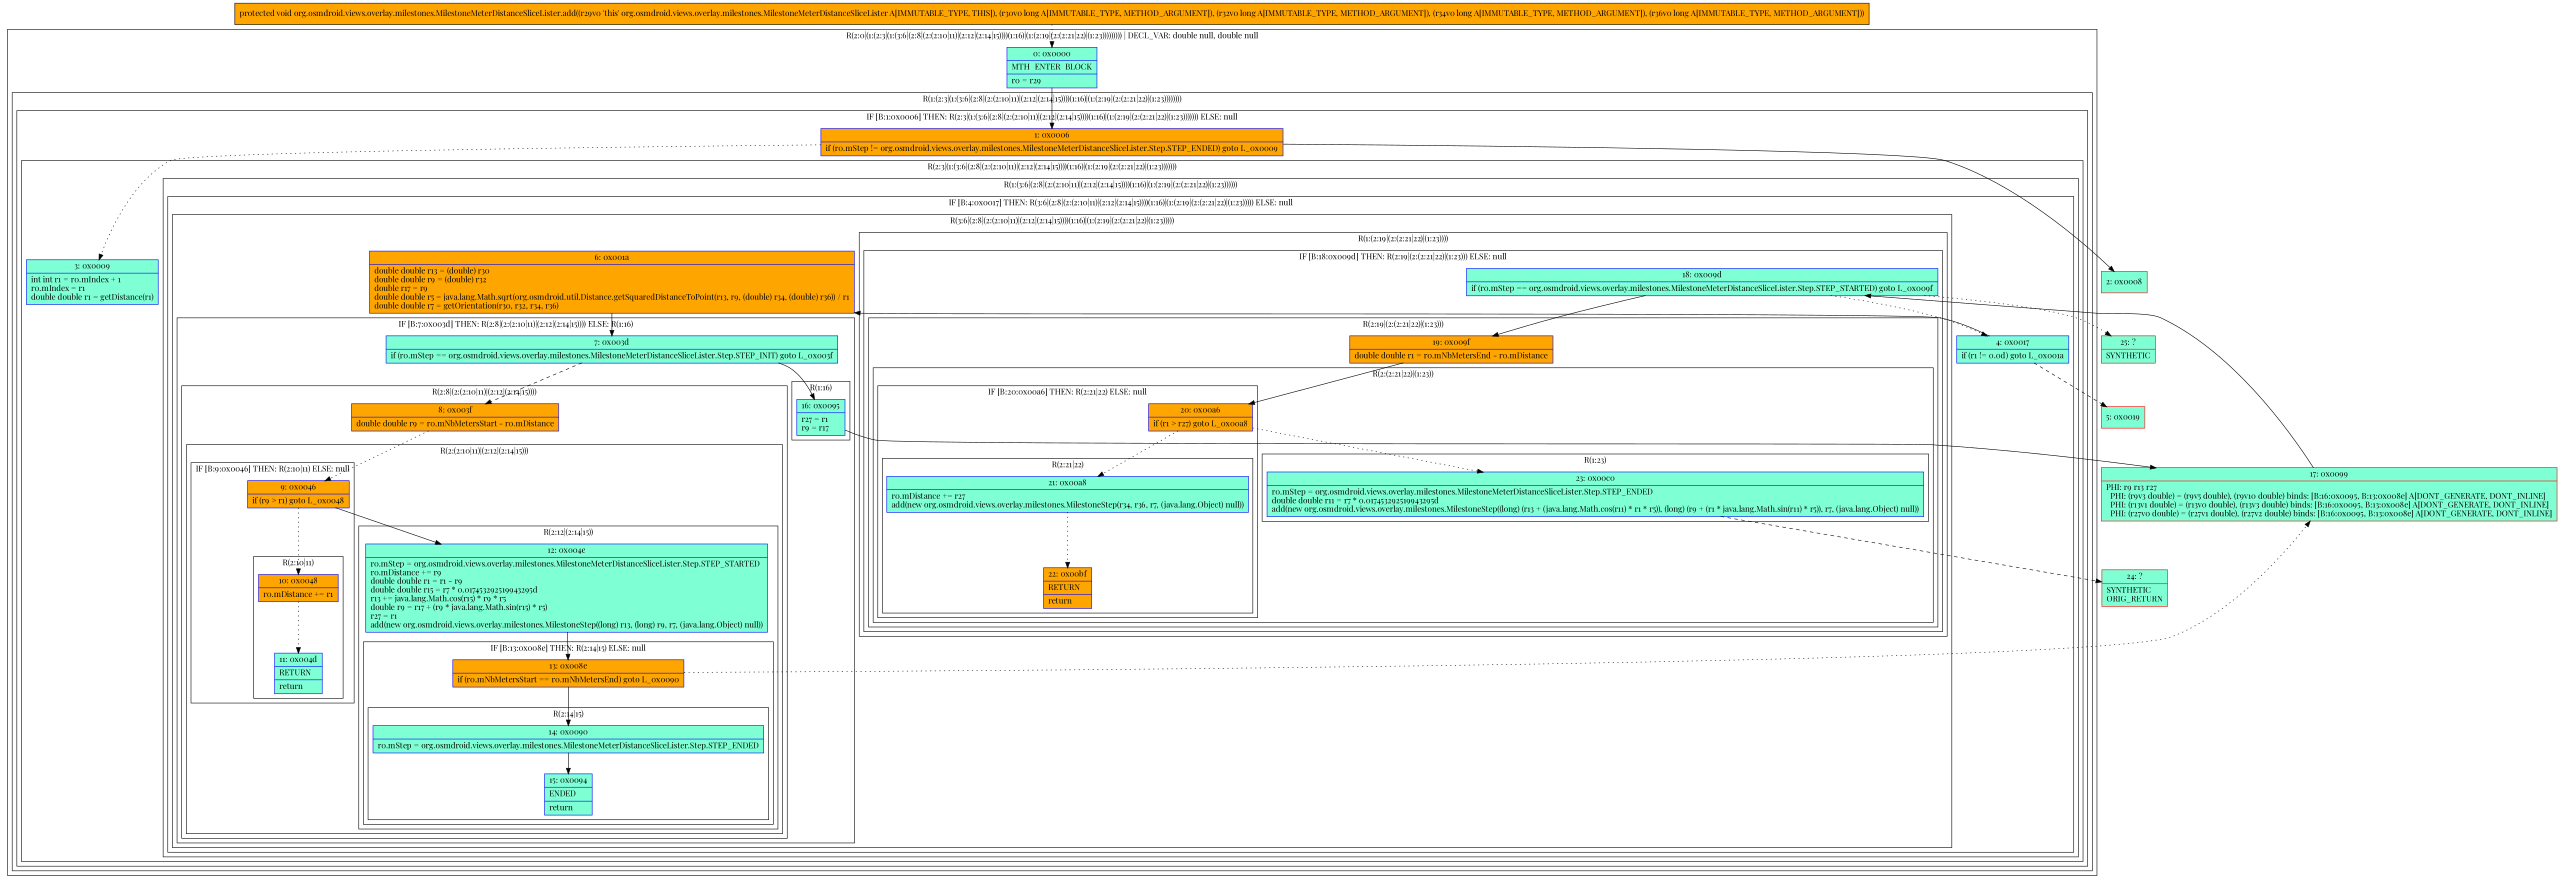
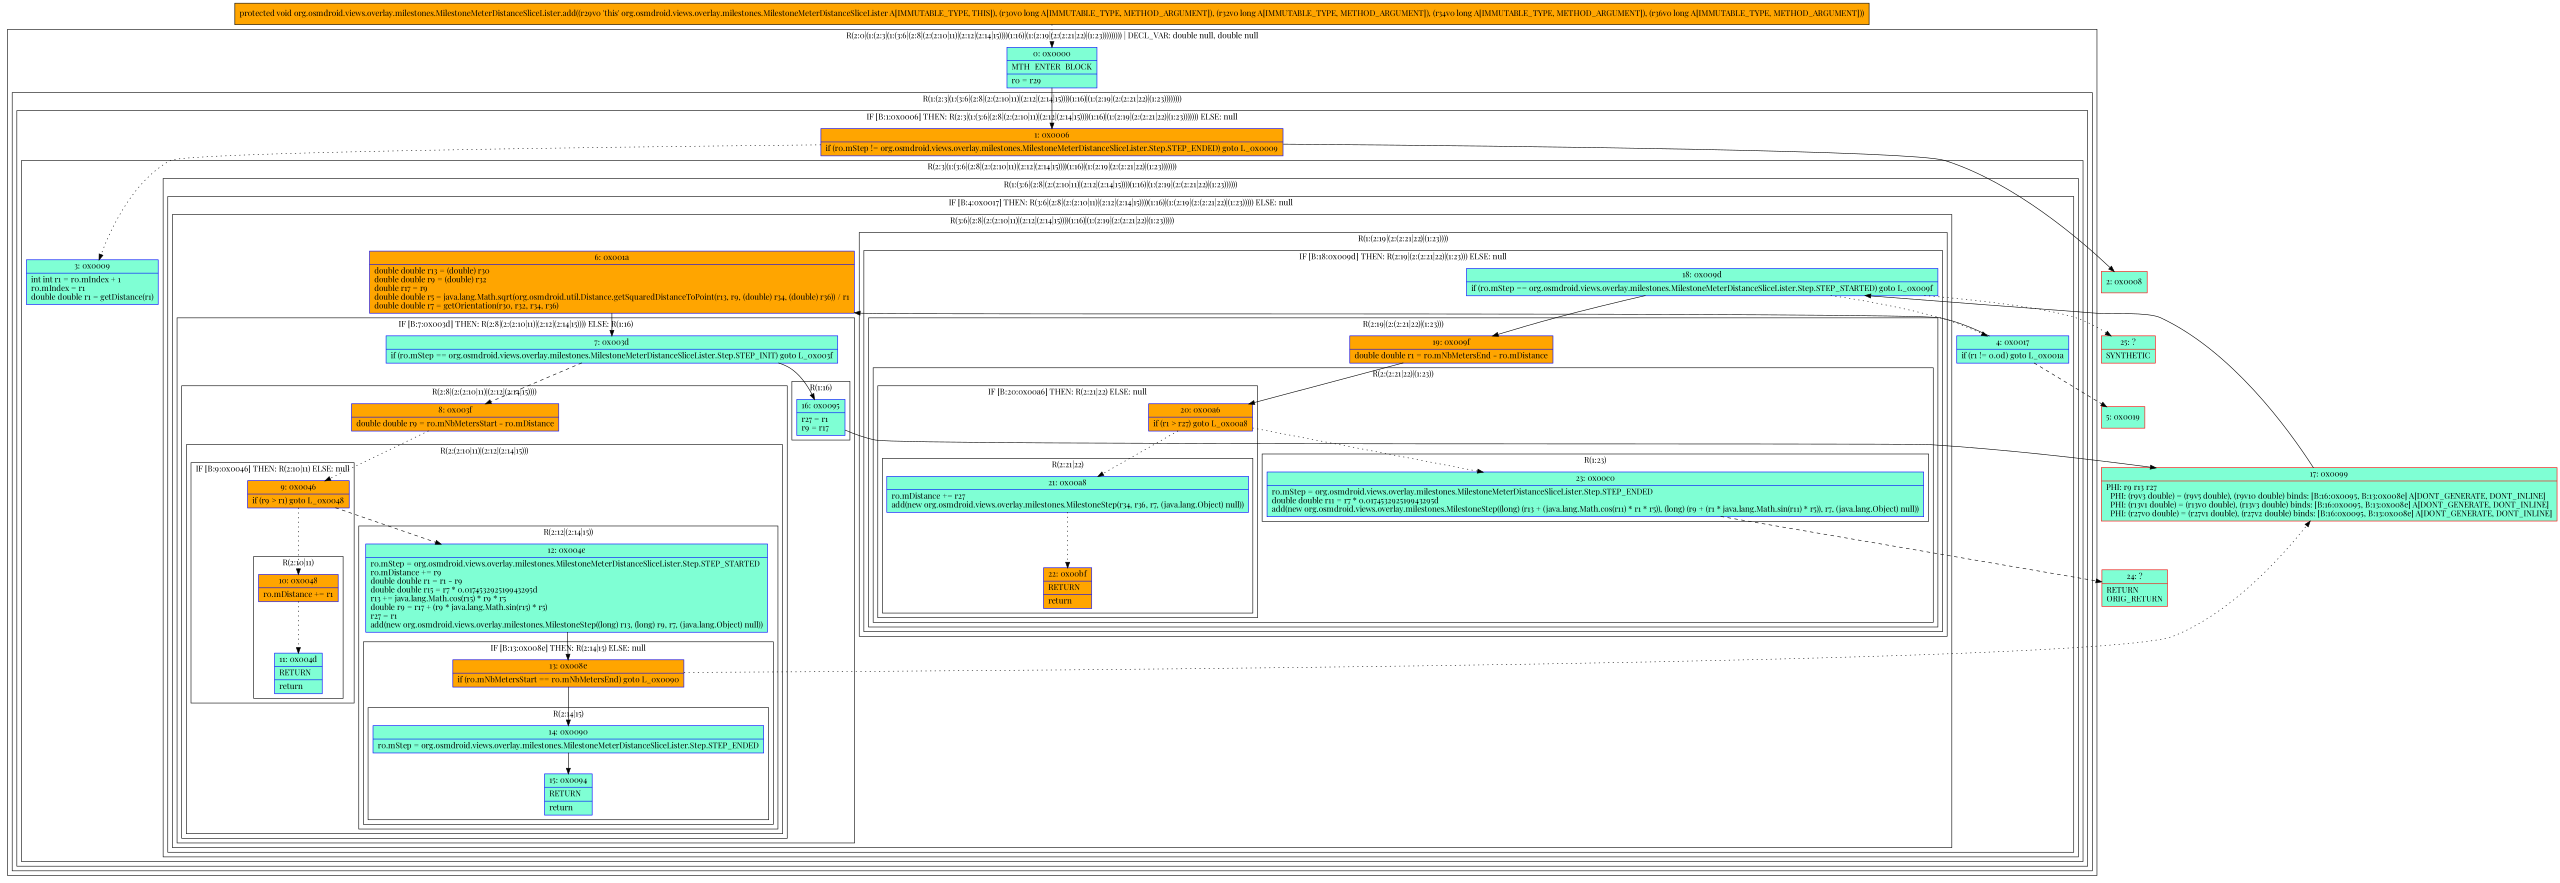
  digraph {
    fontname="Playfair Display"
    node [color=blue fillcolor=aquamarine fontname="Playfair Display" shape=record style=filled]
    edge [fontname="Playfair Display" style=solid]
    n1 [fillcolor=orange label="{10\:\ 0x0048|r0.mDistance += r1\l}"]
    n2 [label="{11\:\ 0x004d|RETURN\l|return\l}"]
    n3 [fillcolor=orange label="{9\:\ 0x0046|if (r9 \> r1) goto L_0x0048\l}"]
    n4 [label="{14\:\ 0x0090|r0.mStep = org.osmdroid.views.overlay.milestones.MilestoneMeterDistanceSliceLister.Step.STEP_ENDED\l}"]
-   n5 [label="{15\:\ 0x0094|ENDED\l|return\l}"]
+   n5 [label="{15\:\ 0x0094|RETURN\l|return\l}"]
    n6 [fillcolor=orange label="{13\:\ 0x008e|if (r0.mNbMetersStart == r0.mNbMetersEnd) goto L_0x0090\l}"]
    n7 [label="{12\:\ 0x004e|r0.mStep = org.osmdroid.views.overlay.milestones.MilestoneMeterDistanceSliceLister.Step.STEP_STARTED\lr0.mDistance += r9\ldouble double r1 = r1 \- r9\ldouble double r15 = r7 * 0.017453292519943295d\lr13 += java.lang.Math.cos(r15) * r9 * r5\ldouble r9 = r17 + (r9 * java.lang.Math.sin(r15) * r5)\lr27 = r1\ladd(new org.osmdroid.views.overlay.milestones.MilestoneStep((long) r13, (long) r9, r7, (java.lang.Object) null))\l}"]
    n8 [fillcolor=orange label="{8\:\ 0x003f|double double r9 = r0.mNbMetersStart \- r0.mDistance\l}"]
    n9 [label="{16\:\ 0x0095|r27 = r1\lr9 = r17\l}"]
    n10 [label="{7\:\ 0x003d|if (r0.mStep == org.osmdroid.views.overlay.milestones.MilestoneMeterDistanceSliceLister.Step.STEP_INIT) goto L_0x003f\l}"]
    n11 [label="{21\:\ 0x00a8|r0.mDistance += r27\ladd(new org.osmdroid.views.overlay.milestones.MilestoneStep(r34, r36, r7, (java.lang.Object) null))\l}"]
    n12 [fillcolor=orange label="{22\:\ 0x00bf|RETURN\l|return\l}"]
    n13 [fillcolor=orange label="{20\:\ 0x00a6|if (r1 \> r27) goto L_0x00a8\l}"]
    n14 [label="{23\:\ 0x00c0|r0.mStep = org.osmdroid.views.overlay.milestones.MilestoneMeterDistanceSliceLister.Step.STEP_ENDED\ldouble double r11 = r7 * 0.017453292519943295d\ladd(new org.osmdroid.views.overlay.milestones.MilestoneStep((long) (r13 + (java.lang.Math.cos(r11) * r1 * r5)), (long) (r9 + (r1 * java.lang.Math.sin(r11) * r5)), r7, (java.lang.Object) null))\l}"]
    n15 [fillcolor=orange label="{19\:\ 0x009f|double double r1 = r0.mNbMetersEnd \- r0.mDistance\l}"]
    n16 [label="{18\:\ 0x009d|if (r0.mStep == org.osmdroid.views.overlay.milestones.MilestoneMeterDistanceSliceLister.Step.STEP_STARTED) goto L_0x009f\l}"]
    n17 [fillcolor=orange label="{6\:\ 0x001a|double double r13 = (double) r30\ldouble double r9 = (double) r32\ldouble r17 = r9\ldouble double r5 = java.lang.Math.sqrt(org.osmdroid.util.Distance.getSquaredDistanceToPoint(r13, r9, (double) r34, (double) r36)) \/ r1\ldouble double r7 = getOrientation(r30, r32, r34, r36)\l}"]
    n18 [label="{4\:\ 0x0017|if (r1 != 0.0d) goto L_0x001a\l}"]
    n19 [label="{3\:\ 0x0009|int int r1 = r0.mIndex + 1\lr0.mIndex = r1\ldouble double r1 = getDistance(r1)\l}"]
    n20 [fillcolor=orange label="{1\:\ 0x0006|if (r0.mStep != org.osmdroid.views.overlay.milestones.MilestoneMeterDistanceSliceLister.Step.STEP_ENDED) goto L_0x0009\l}"]
    n21 [label="{0\:\ 0x0000|MTH_ENTER_BLOCK\l|r0 = r29\l}"]
    n22 [color=red label="{17\:\ 0x0099|PHI: r9 r13 r27 \l  PHI: (r9v3 double) = (r9v5 double), (r9v10 double) binds: [B:16:0x0095, B:13:0x008e] A[DONT_GENERATE, DONT_INLINE]\l  PHI: (r13v1 double) = (r13v0 double), (r13v3 double) binds: [B:16:0x0095, B:13:0x008e] A[DONT_GENERATE, DONT_INLINE]\l  PHI: (r27v0 double) = (r27v1 double), (r27v2 double) binds: [B:16:0x0095, B:13:0x008e] A[DONT_GENERATE, DONT_INLINE]\l}"]
-   n23 [color=red label="{24\:\ ?|SYNTHETIC\lORIG_RETURN\l}"]
+   n23 [color=red label="{24\:\ ?|RETURN\lORIG_RETURN\l}"]
    n24 [color=red label="{25\:\ ?|SYNTHETIC\l}"]
    n25 [color=red label="{5\:\ 0x0019}"]
    n26 [color=red label="{2\:\ 0x0008}"]
    n27 [fillcolor=orange label="{protected void org.osmdroid.views.overlay.milestones.MilestoneMeterDistanceSliceLister.add((r29v0 'this' org.osmdroid.views.overlay.milestones.MilestoneMeterDistanceSliceLister A[IMMUTABLE_TYPE, THIS]), (r30v0 long A[IMMUTABLE_TYPE, METHOD_ARGUMENT]), (r32v0 long A[IMMUTABLE_TYPE, METHOD_ARGUMENT]), (r34v0 long A[IMMUTABLE_TYPE, METHOD_ARGUMENT]), (r36v0 long A[IMMUTABLE_TYPE, METHOD_ARGUMENT])) }" color=""]
    subgraph cluster_1 {
      label="R(2:0|(1:(2:3|(1:(3:6|(2:8|(2:(2:10|11)|(2:12|(2:14|15))))(1:16)|(1:(2:19|(2:(2:21|22)|(1:23))))))))) | DECL_VAR: double null, double null\l"
      n21
      subgraph cluster_2 {
        label="R(1:(2:3|(1:(3:6|(2:8|(2:(2:10|11)|(2:12|(2:14|15))))(1:16)|(1:(2:19|(2:(2:21|22)|(1:23))))))))"
        subgraph cluster_3 {
          label="IF [B:1:0x0006] THEN: R(2:3|(1:(3:6|(2:8|(2:(2:10|11)|(2:12|(2:14|15))))(1:16)|(1:(2:19|(2:(2:21|22)|(1:23))))))) ELSE: null"
          n20
          subgraph cluster_4 {
            label="R(2:3|(1:(3:6|(2:8|(2:(2:10|11)|(2:12|(2:14|15))))(1:16)|(1:(2:19|(2:(2:21|22)|(1:23)))))))"
            n19
            subgraph cluster_5 {
              label="R(1:(3:6|(2:8|(2:(2:10|11)|(2:12|(2:14|15))))(1:16)|(1:(2:19|(2:(2:21|22)|(1:23))))))"
              subgraph cluster_6 {
                label="IF [B:4:0x0017] THEN: R(3:6|(2:8|(2:(2:10|11)|(2:12|(2:14|15))))(1:16)|(1:(2:19|(2:(2:21|22)|(1:23))))) ELSE: null"
                n18
                subgraph cluster_7 {
                  label="R(3:6|(2:8|(2:(2:10|11)|(2:12|(2:14|15))))(1:16)|(1:(2:19|(2:(2:21|22)|(1:23)))))"
                  n17
                  subgraph cluster_8 {
                    label="IF [B:7:0x003d] THEN: R(2:8|(2:(2:10|11)|(2:12|(2:14|15)))) ELSE: R(1:16)"
                    n10
                    subgraph cluster_9 {
                      label="R(2:8|(2:(2:10|11)|(2:12|(2:14|15))))"
                      n8
                      subgraph cluster_10 {
                        label="R(2:(2:10|11)|(2:12|(2:14|15)))"
                        subgraph cluster_11 {
                          label="IF [B:9:0x0046] THEN: R(2:10|11) ELSE: null"
                          n3
                          subgraph cluster_12 {
                            label="R(2:10|11)"
                            n1
                            n2
                          }
                        }
                        subgraph cluster_13 {
                          label="R(2:12|(2:14|15))"
                          n7
                          subgraph cluster_14 {
                            label="IF [B:13:0x008e] THEN: R(2:14|15) ELSE: null"
                            n6
                            subgraph cluster_15 {
                              label="R(2:14|15)"
                              n4
                              n5
                            }
                          }
                        }
                      }
                    }
                    subgraph cluster_16 {
                      label="R(1:16)"
                      n9
                    }
                  }
                  subgraph cluster_17 {
                    label="R(1:(2:19|(2:(2:21|22)|(1:23))))"
                    subgraph cluster_18 {
                      label="IF [B:18:0x009d] THEN: R(2:19|(2:(2:21|22)|(1:23))) ELSE: null"
                      n16
                      subgraph cluster_19 {
                        label="R(2:19|(2:(2:21|22)|(1:23)))"
                        n15
                        subgraph cluster_20 {
                          label="R(2:(2:21|22)|(1:23))"
                          subgraph cluster_21 {
                            label="IF [B:20:0x00a6] THEN: R(2:21|22) ELSE: null"
                            n13
                            subgraph cluster_22 {
                              label="R(2:21|22)"
                              n11
                              n12
                            }
                          }
                          subgraph cluster_23 {
                            label="R(1:23)"
                            n14
                          }
                        }
                      }
                    }
                  }
                }
              }
            }
          }
        }
      }
    }
    n1 -> n2 [style=dotted]
    n3 -> n1 [style=dotted]
-   n3 -> n7
+   n3 -> n7 [style=dashed]
    n4 -> n5
    n6 -> n4
    n6 -> n22 [style=dotted]
    n7 -> n6
    n8 -> n3 [style=dotted]
    n9 -> n22
    n10 -> n8 [style=dashed]
    n10 -> n9
    n11 -> n12 [style=dotted]
    n13 -> n11 [style=dotted]
    n13 -> n14 [style=dotted]
    n14 -> n23 [style=dashed]
    n15 -> n13
    n16 -> n15
    n16 -> n18 [style=dotted]
    n16 -> n24 [style=dotted]
    n17 -> n10
    n18 -> n17
    n18 -> n25 [style=dashed]
    n20 -> n19 [style=dotted]
    n20 -> n26
    n21 -> n20
    n22 -> n16
    n27 -> n21 [style=dotted]
  }
